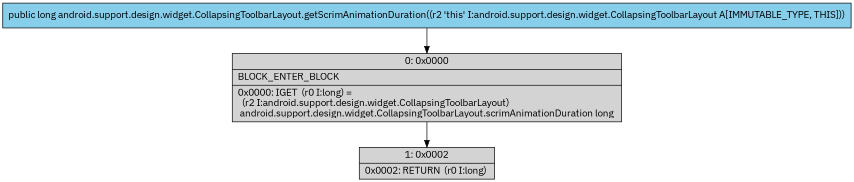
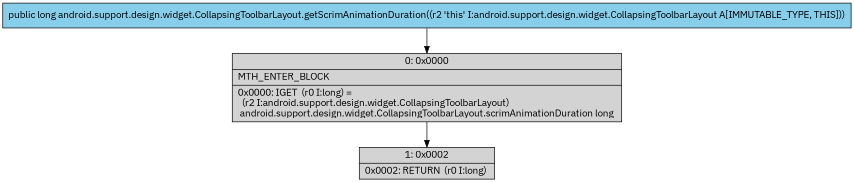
  digraph {
    fontname="IBM Plex Sans"
    node [shape=record style=filled fillcolor=lightgrey fontname="IBM Plex Sans"]
    edge [fontname="IBM Plex Sans"]
-   n1 [label="{0\:\ 0x0000|BLOCK_ENTER_BLOCK\l|0x0000: IGET  (r0 I:long) = \l  (r2 I:android.support.design.widget.CollapsingToolbarLayout)\l android.support.design.widget.CollapsingToolbarLayout.scrimAnimationDuration long \l}"]
+   n1 [label="{0\:\ 0x0000|MTH_ENTER_BLOCK\l|0x0000: IGET  (r0 I:long) = \l  (r2 I:android.support.design.widget.CollapsingToolbarLayout)\l android.support.design.widget.CollapsingToolbarLayout.scrimAnimationDuration long \l}"]
    n2 [label="{1\:\ 0x0002|0x0002: RETURN  (r0 I:long) \l}"]
    n3 [label="{public long android.support.design.widget.CollapsingToolbarLayout.getScrimAnimationDuration((r2 'this' I:android.support.design.widget.CollapsingToolbarLayout A[IMMUTABLE_TYPE, THIS])) }" fillcolor=skyblue]
    n1 -> n2
    n3 -> n1
  }
